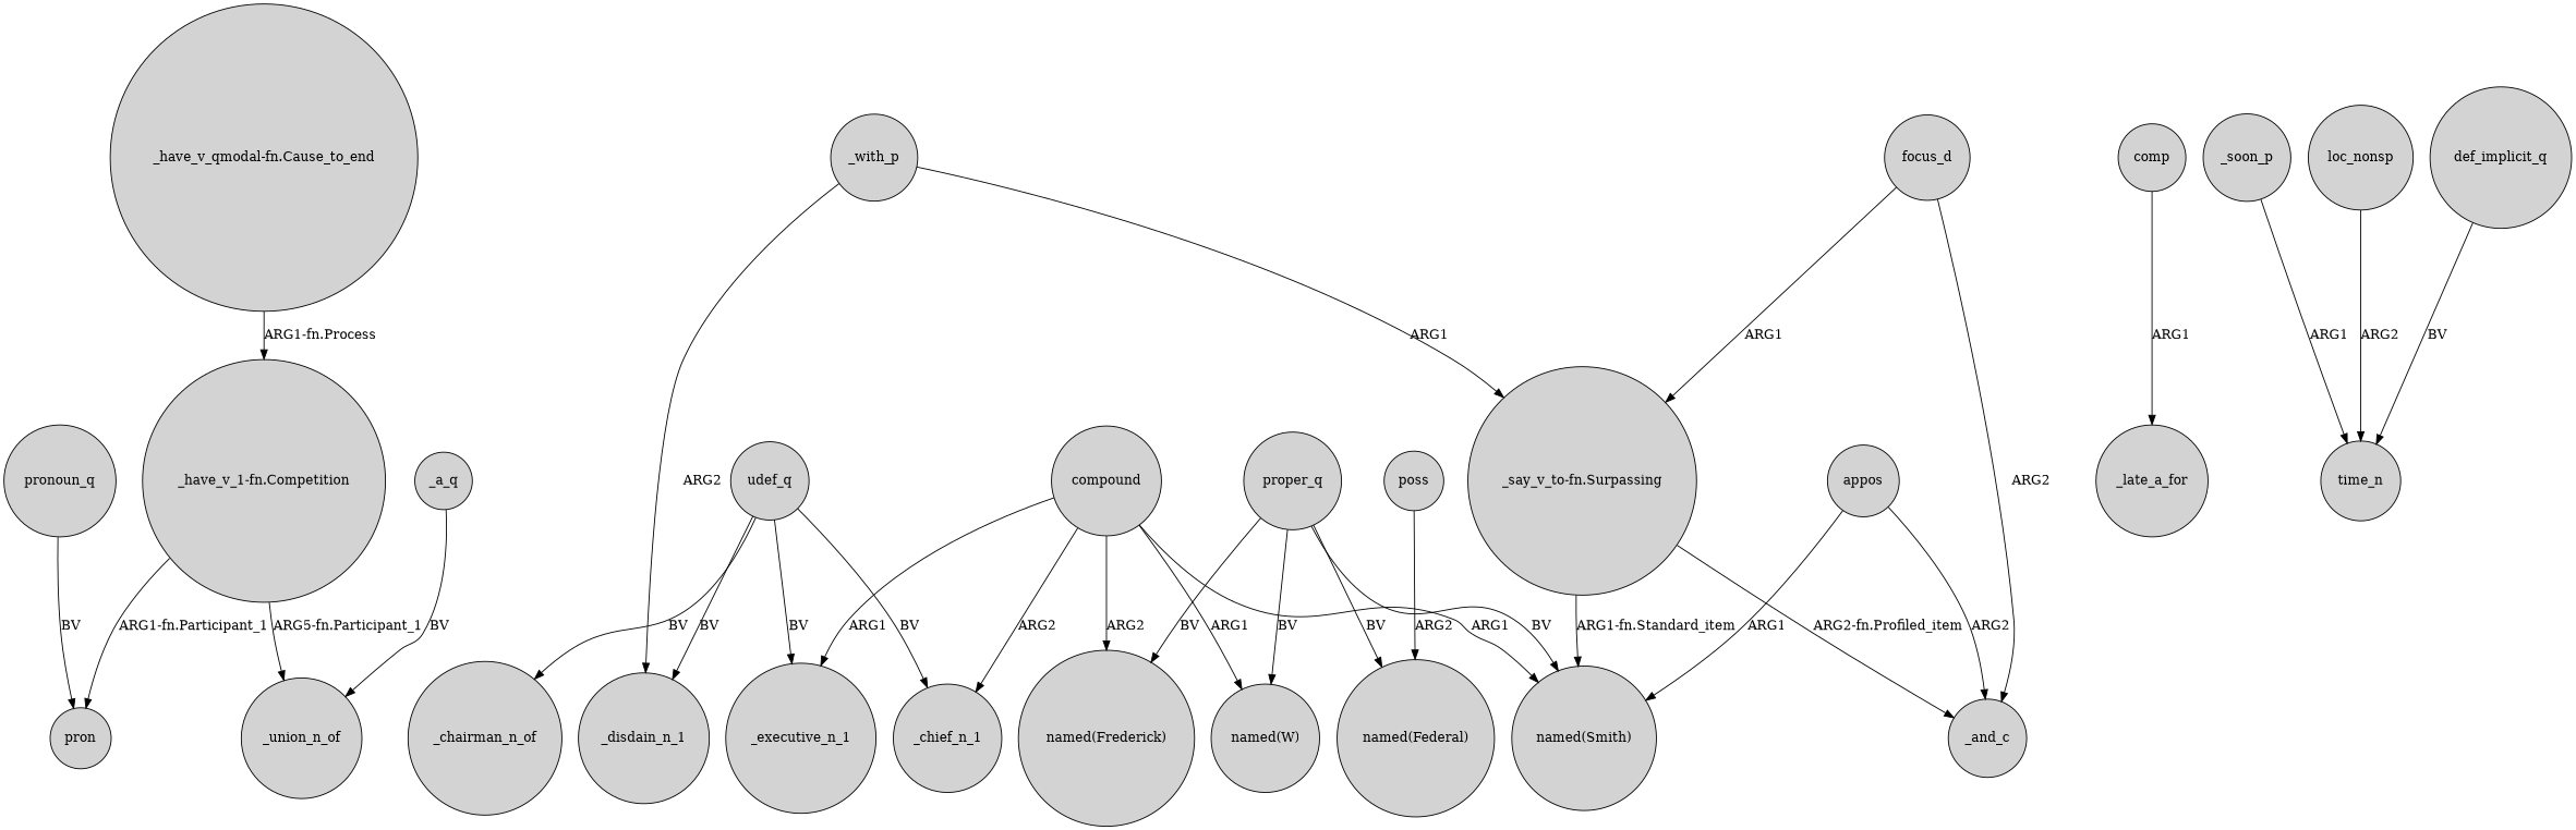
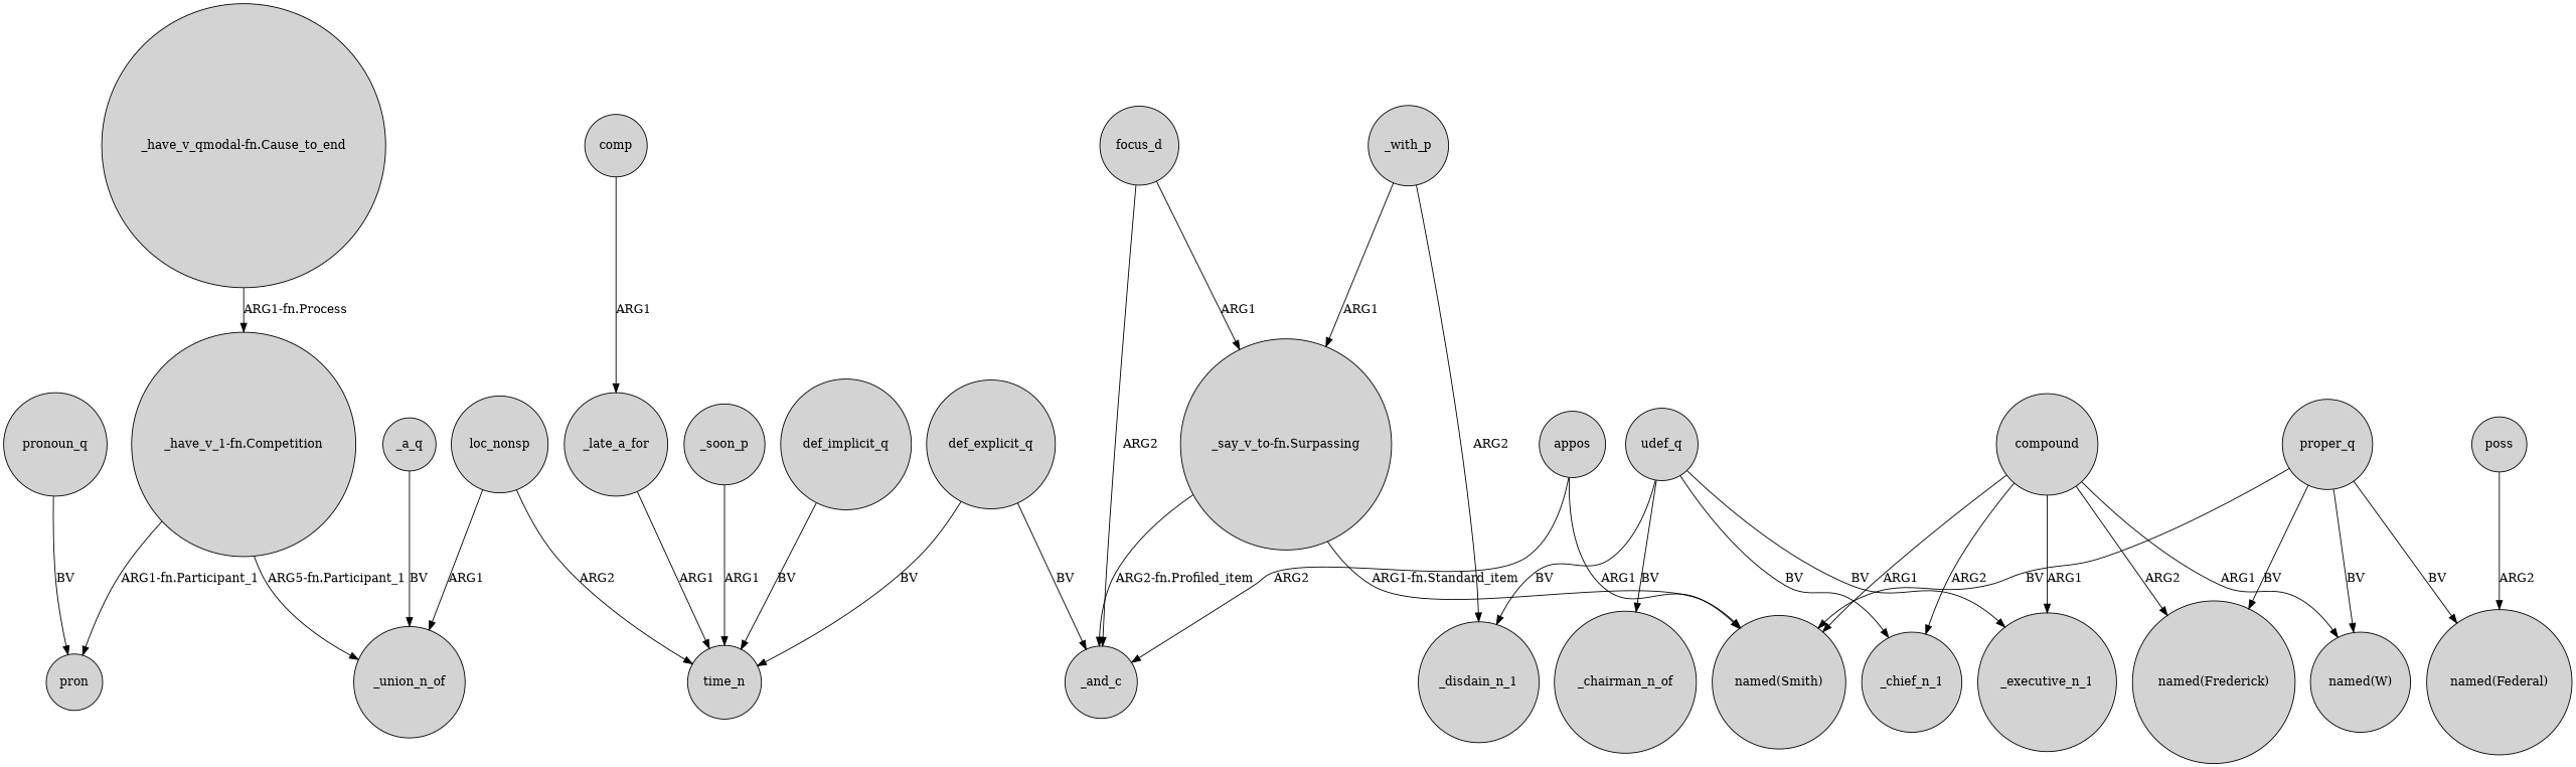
  digraph {
    node [shape=circle style=filled]
    "_have_v_qmodal-fn.Cause_to_end"
    "_have_v_1-fn.Competition"
    pron
    _union_n_of
    _a_q
    compound
    _executive_n_1
    _chief_n_1
    "named(Frederick)"
    "named(Smith)"
    "named(W)"
    appos
    _and_c
    proper_q
    "named(Federal)"
    udef_q
    _chairman_n_of
    _disdain_n_1
    _with_p
    "_say_v_to-fn.Surpassing"
    comp
    _late_a_for
    _soon_p
    time_n
    loc_nonsp
+   def_explicit_q
    pronoun_q
    poss
    focus_d
    def_implicit_q
    "_have_v_qmodal-fn.Cause_to_end" -> "_have_v_1-fn.Competition" [label="ARG1-fn.Process"]
    "_have_v_1-fn.Competition" -> pron [label="ARG1-fn.Participant_1"]
    "_have_v_1-fn.Competition" -> _union_n_of [label="ARG5-fn.Participant_1"]
    _a_q -> _union_n_of [label=BV]
    compound -> _executive_n_1 [label=ARG1]
    compound -> _chief_n_1 [label=ARG2]
    compound -> "named(Frederick)" [label=ARG2]
    compound -> "named(Smith)" [label=ARG1]
    compound -> "named(W)" [label=ARG1]
    appos -> "named(Smith)" [label=ARG1]
    appos -> _and_c [label=ARG2]
    proper_q -> "named(Frederick)" [label=BV]
    proper_q -> "named(Smith)" [label=BV]
    proper_q -> "named(W)" [label=BV]
    proper_q -> "named(Federal)" [label=BV]
    udef_q -> _executive_n_1 [label=BV]
    udef_q -> _chief_n_1 [label=BV]
    udef_q -> _chairman_n_of [label=BV]
    udef_q -> _disdain_n_1 [label=BV]
    _with_p -> _disdain_n_1 [label=ARG2]
    _with_p -> "_say_v_to-fn.Surpassing" [label=ARG1]
    "_say_v_to-fn.Surpassing" -> "named(Smith)" [label="ARG1-fn.Standard_item"]
    "_say_v_to-fn.Surpassing" -> _and_c [label="ARG2-fn.Profiled_item"]
    comp -> _late_a_for [label=ARG1]
+   _late_a_for -> time_n [label=ARG1]
    _soon_p -> time_n [label=ARG1]
+   loc_nonsp -> _union_n_of [label=ARG1]
    loc_nonsp -> time_n [label=ARG2]
+   def_explicit_q -> _and_c [label=BV]
+   def_explicit_q -> time_n [label=BV]
    pronoun_q -> pron [label=BV]
    poss -> "named(Federal)" [label=ARG2]
    focus_d -> _and_c [label=ARG2]
    focus_d -> "_say_v_to-fn.Surpassing" [label=ARG1]
    def_implicit_q -> time_n [label=BV]
  }
